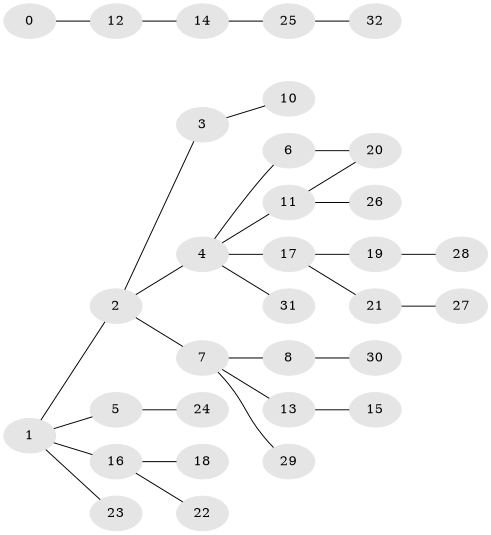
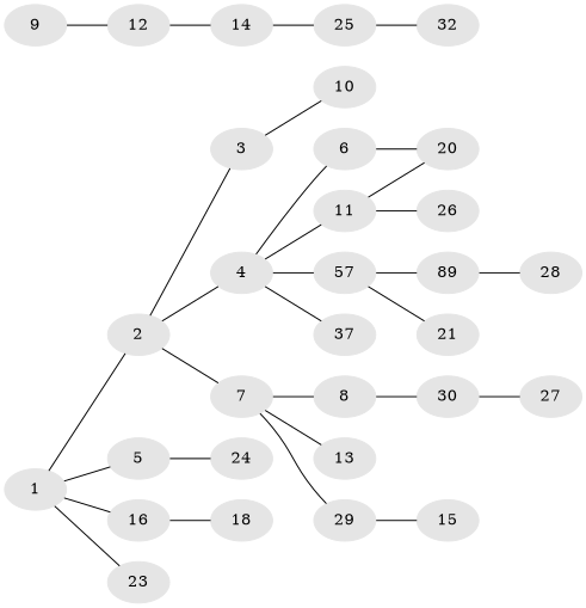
  graph {
    rankdir=LR
    node [color=gray90 style=filled]
    edge [weight=1.0]
    1
    2
    5
    16
    23
    3
    4
    7
    24
    18
-   22
    10
    6
    11
-   17
-   31
+   17 [label=57]
+   31 [label=37]
    8
    13
    29
    20
    26
-   19
+   19 [label=89]
    21
-   9 [label=0]
+   9
    12
    30
    15
    14
    25
    32
    28
    27
    1 -- 2
    1 -- 5
    1 -- 16
    1 -- 23
    2 -- 3
    2 -- 4
    2 -- 7
    5 -- 24
    16 -- 18
-   16 -- 22
    3 -- 10
    4 -- 6
    4 -- 11
    4 -- 17
    4 -- 31
    7 -- 8 [weight=2.0]
    7 -- 13
    7 -- 29
    6 -- 20
    11 -- 20 [weight=3.0]
    11 -- 26
    17 -- 19
    17 -- 21
    8 -- 30
-   13 -- 15 [weight=4.0]
+   29 -- 15 [weight=4.0]
    19 -- 28
-   21 -- 27
+   30 -- 27
    9 -- 12
    12 -- 14 [weight=2.0]
    14 -- 25
    25 -- 32 [weight=2.0]
  }
